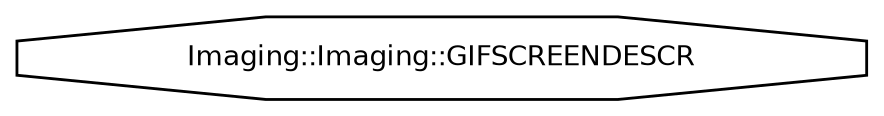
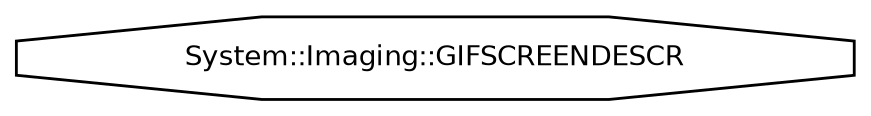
  digraph {
    rankdir=LR
-   n1 [color=black fillcolor=white fontname=Helvetica fontsize=10 height=0.2 label="Imaging::Imaging::GIFSCREENDESCR" shape=octagon style=filled width=0.4]
+   n1 [color=black fillcolor=white fontname=Helvetica fontsize=10 height=0.2 label="System::Imaging::GIFSCREENDESCR" shape=octagon style=filled width=0.4]
  }
